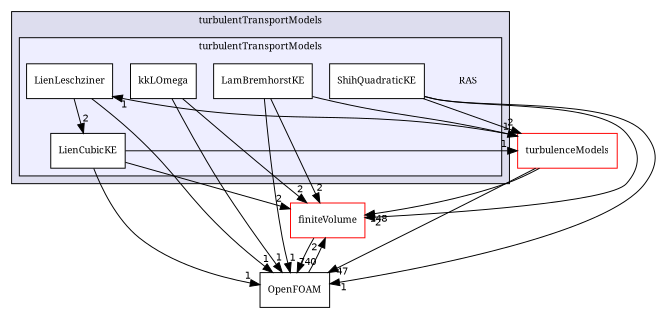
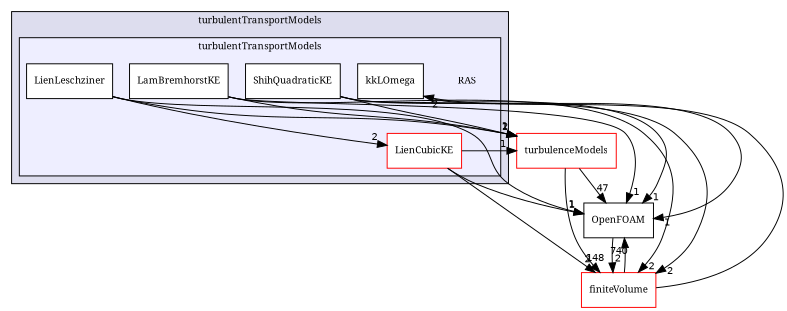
  digraph {
    compound=true
    fontname="Noto Serif"
    node [fontname="Noto Serif" fontsize=10 shape=box color=black fillcolor=white style=filled]
    edge [fontname="Noto Serif" headlabel=1 labeldistance=1.5 labelfontname=Helvetica labelfontsize=10]
    n1 [label=RAS shape=plaintext color="" fillcolor="" style=""]
    n2 [label=kkLOmega]
    n3 [label=LamBremhorstKE]
-   n4 [label=LienCubicKE]
+   n4 [color=red label=LienCubicKE]
    n5 [label=LienLeschziner]
    n6 [label=ShihQuadraticKE]
    n7 [color=red label=finiteVolume fillcolor="" style=""]
    n8 [label=OpenFOAM fillcolor="" style=""]
    n9 [color=red label=turbulenceModels fillcolor="" style=""]
    subgraph cluster_1 {
      bgcolor="#ddddee"
      fontsize=10
      label=turbulentTransportModels
      pencolor=black
      subgraph cluster_2 {
        bgcolor="#eeeeff"
        fontsize=10
        label=turbulentTransportModels
        pencolor=black
        n1
        n2
        n3
        n4
        n5
        n6
      }
    }
-   n2 -> n7 [headlabel=2]
+   n7 -> n2 [headlabel=2]
    n2 -> n8
    n3 -> n7 [headlabel=2]
    n3 -> n8
    n3 -> n9
    n4 -> n7 [headlabel=2]
    n4 -> n8
    n4 -> n9
    n5 -> n4 [headlabel=2]
    n5 -> n8
-   n9 -> n5
+   n5 -> n9
    n6 -> n7 [headlabel=2]
    n6 -> n8
    n6 -> n9 [headlabel=2]
    n7 -> n8 [headlabel=740]
    n8 -> n7 [headlabel=2]
    n9 -> n7 [headlabel=148]
    n9 -> n8 [headlabel=47]
  }
